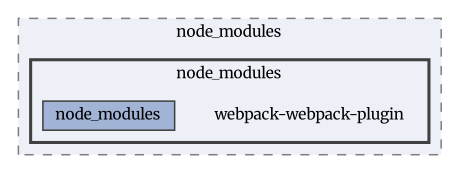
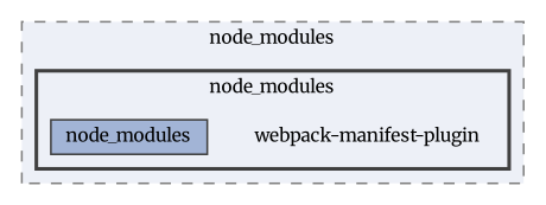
  digraph {
    compound=true
    fontname=Merriweather
    node [fontname=Merriweather fontsize=10]
-   n1 [height=0.2 label="webpack-webpack-plugin" shape=plaintext width=0.4]
+   n1 [height=0.2 label="webpack-manifest-plugin" shape=plaintext width=0.4]
    n2 [color=grey25 fillcolor="#a2b4d6" height=0.2 label=node_modules shape=box style=filled width=0.4]
    subgraph cluster_1 {
      bgcolor="#edf0f7"
      fontsize=10
      label=node_modules
      pencolor=grey50
      style="filled,dashed"
      subgraph cluster_2 {
        bgcolor="#edf0f7"
        fontsize=10
        pencolor=grey25
        style="filled,bold"
        n1
        n2
      }
    }
  }
